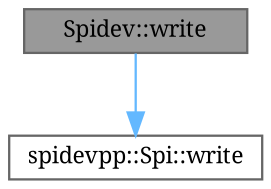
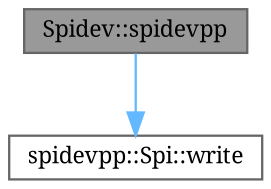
  digraph {
    rankdir=TB
    fontname="Noto Serif"
    node [fontname="Noto Serif" fontsize=10 shape=box style=filled]
-   n1 [color=gray40 fillcolor=grey60 fontcolor=black height=0.2 label="Spidev::write" width=0.4]
+   n1 [color=gray40 fillcolor=grey60 fontcolor=black height=0.2 label="Spidev::spidevpp" width=0.4]
    n2 [color=grey40 fillcolor=white height=0.2 label="spidevpp::Spi::write" width=0.4]
    n1 -> n2 [color=steelblue1 fontname="Noto Serif" fontsize=10 labelfontname=Helvetica labelfontsize=10 style=solid]
  }
